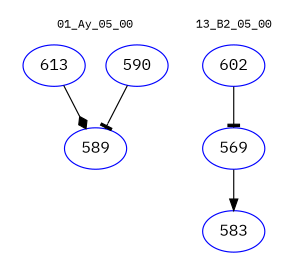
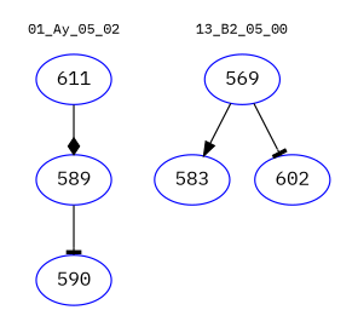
  digraph {
    fontname="IBM Plex Mono"
    node [color=blue fontname="IBM Plex Mono"]
    edge [arrowhead=tee color=black fontname="IBM Plex Mono"]
    n1 [label=589]
    n2 [label=590]
-   n3 [label=613]
+   n3 [label=611]
    n4 [label=569]
    n5 [label=583]
    n6 [label=602]
    subgraph cluster_1 {
      color=white
      fontsize=10
-     label="01_Ay_05_00"
+     label="01_Ay_05_02"
      n1
      n2
      n3
    }
    subgraph cluster_2 {
      color=white
      fontsize=10
      label="13_B2_05_00"
      n4
      n5
      n6
    }
-   n2 -> n1
+   n1 -> n2
    n3 -> n1 [arrowhead=diamond]
    n4 -> n5 [arrowhead=normal]
-   n6 -> n4
+   n4 -> n6
  }
